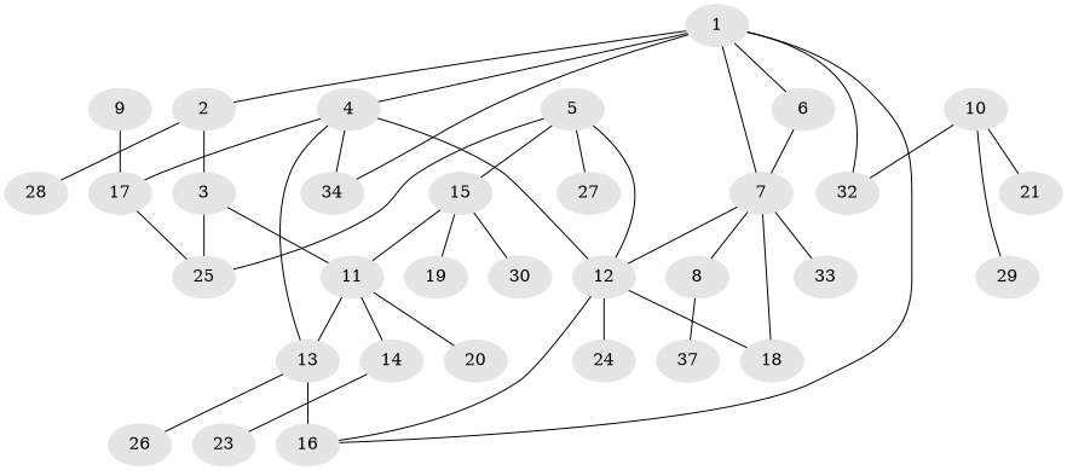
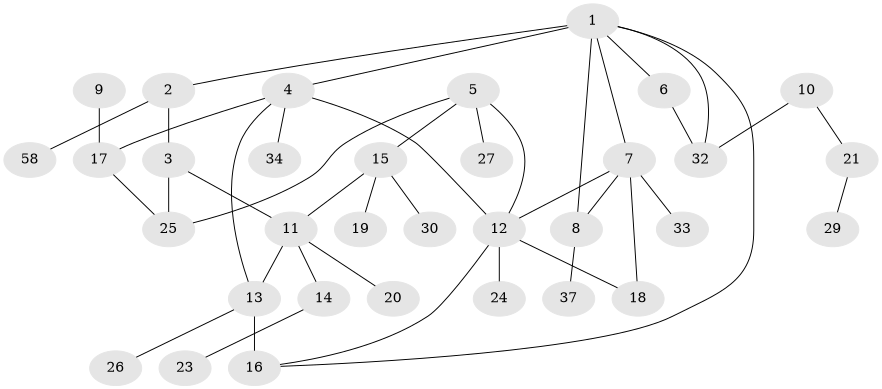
  graph {
    node [color=gray90 style=filled]
    edge [weight=1.0]
    1
    2
    4
    6
    7
    16
    34
    32
    3
-   28
+   28 [label=58]
    17
    12
    13
    8
    18
    33
    10
    21
    29
    11
    25
    5
    15
    27
    14
    20
    24
    26
    19
    30
    n31 [label=37]
    9
    23
    1 -- 2
    1 -- 4
    1 -- 6
    1 -- 7
    1 -- 16
-   1 -- 34
+   1 -- 8
    1 -- 32
    2 -- 3
    2 -- 28
    4 -- 34
    4 -- 17
    4 -- 12 [weight=2.0]
    4 -- 13
-   6 -- 7
+   6 -- 32
    7 -- 12
    7 -- 8
    7 -- 18
    7 -- 33
    3 -- 11
    3 -- 25
    17 -- 25
    12 -- 16 [weight=2.0]
    12 -- 18
    12 -- 24 [weight=3.0]
    13 -- 16 [weight=6.0]
    13 -- 26
    8 -- n31
    10 -- 32
    10 -- 21
-   10 -- 29
+   21 -- 29
    11 -- 13
    11 -- 14
    11 -- 20
    5 -- 12
    5 -- 25
    5 -- 15
    5 -- 27
    15 -- 11
    15 -- 19
    15 -- 30
    14 -- 23
    9 -- 17
  }
